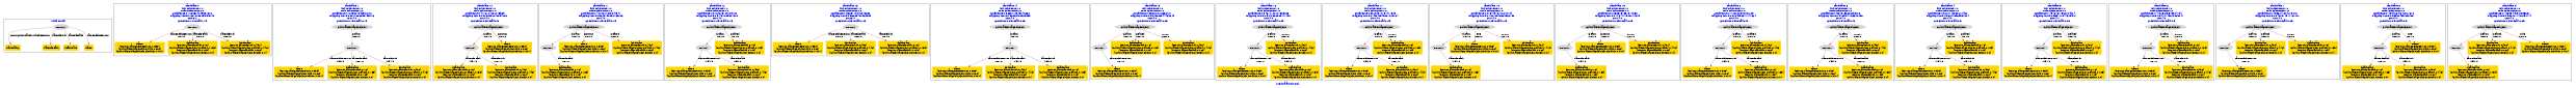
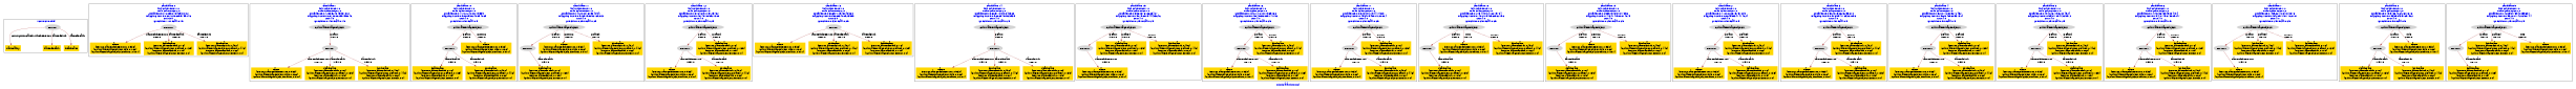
  digraph {
    fontcolor=blue
    label="s03-ima-artists.xml"
    remincross=true
    node [fillcolor=gold style=filled shape=plaintext]
    edge [color=brown fontcolor=black]
    n1 [color=white fillcolor=lightgray label=Person1 shape=""]
    n2 [label=nationality]
    n3 [label=dateOfDeath]
    n4 [label=deathDate]
-   n5 [label=name]
    n6 [color=white fillcolor=lightgray label=Person1 shape=""]
    n7 [label="name\n[Person,nameOfThePerson,0.933]\n[CulturalHeritageObject,title,0.066]\n[CulturalHeritageObject,medium,0.001]"]
    n8 [label="deathDate\n[Person,dateOfDeath,0.76]\n[CulturalHeritageObject,created,0.135]\n[Person,dateOfBirth,0.105]\n[CulturalHeritageObject,extent,0.0]"]
    n9 [label="birthDate\n[Person,dateOfBirth,0.492]\n[CulturalHeritageObject,created,0.446]\n[Person,dateOfDeath,0.062]\n[CulturalHeritageObject,extent,0.0]"]
    n10 [color=white fillcolor=lightgray label=CulturalHeritageObject1 shape=""]
    n11 [color=white fillcolor=lightgray label=Person1 shape=""]
    n12 [label="name\n[Person,nameOfThePerson,0.933]\n[CulturalHeritageObject,title,0.066]\n[CulturalHeritageObject,medium,0.001]"]
    n13 [label="deathDate\n[Person,dateOfDeath,0.76]\n[CulturalHeritageObject,created,0.135]\n[Person,dateOfBirth,0.105]\n[CulturalHeritageObject,extent,0.0]"]
    n14 [label="birthDate\n[Person,dateOfBirth,0.492]\n[CulturalHeritageObject,created,0.446]\n[Person,dateOfDeath,0.062]\n[CulturalHeritageObject,extent,0.0]"]
    n15 [color=white fillcolor=lightgray label=CulturalHeritageObject1 shape=""]
    n16 [color=white fillcolor=lightgray label=Person1 shape=""]
    n17 [label="deathDate\n[Person,dateOfDeath,0.76]\n[CulturalHeritageObject,created,0.135]\n[Person,dateOfBirth,0.105]\n[CulturalHeritageObject,extent,0.0]"]
    n18 [label="name\n[Person,nameOfThePerson,0.933]\n[CulturalHeritageObject,title,0.066]\n[CulturalHeritageObject,medium,0.001]"]
    n19 [label="birthDate\n[Person,dateOfBirth,0.492]\n[CulturalHeritageObject,created,0.446]\n[Person,dateOfDeath,0.062]\n[CulturalHeritageObject,extent,0.0]"]
    n20 [color=white fillcolor=lightgray label=CulturalHeritageObject1 shape=""]
    n21 [color=white fillcolor=lightgray label=Person1 shape=""]
    n22 [label="deathDate\n[Person,dateOfDeath,0.76]\n[CulturalHeritageObject,created,0.135]\n[Person,dateOfBirth,0.105]\n[CulturalHeritageObject,extent,0.0]"]
    n23 [label="name\n[Person,nameOfThePerson,0.933]\n[CulturalHeritageObject,title,0.066]\n[CulturalHeritageObject,medium,0.001]"]
    n24 [label="birthDate\n[Person,dateOfBirth,0.492]\n[CulturalHeritageObject,created,0.446]\n[Person,dateOfDeath,0.062]\n[CulturalHeritageObject,extent,0.0]"]
    n25 [color=white fillcolor=lightgray label=CulturalHeritageObject1 shape=""]
    n26 [color=white fillcolor=lightgray label=Person1 shape=""]
    n27 [label="name\n[Person,nameOfThePerson,0.933]\n[CulturalHeritageObject,title,0.066]\n[CulturalHeritageObject,medium,0.001]"]
    n28 [label="birthDate\n[Person,dateOfBirth,0.492]\n[CulturalHeritageObject,created,0.446]\n[Person,dateOfDeath,0.062]\n[CulturalHeritageObject,extent,0.0]"]
    n29 [label="deathDate\n[Person,dateOfDeath,0.76]\n[CulturalHeritageObject,created,0.135]\n[Person,dateOfBirth,0.105]\n[CulturalHeritageObject,extent,0.0]"]
    n30 [color=white fillcolor=lightgray label=Person1 shape=""]
    n31 [label="name\n[Person,nameOfThePerson,0.933]\n[CulturalHeritageObject,title,0.066]\n[CulturalHeritageObject,medium,0.001]"]
    n32 [label="birthDate\n[Person,dateOfBirth,0.492]\n[CulturalHeritageObject,created,0.446]\n[Person,dateOfDeath,0.062]\n[CulturalHeritageObject,extent,0.0]"]
    n33 [label="deathDate\n[Person,dateOfDeath,0.76]\n[CulturalHeritageObject,created,0.135]\n[Person,dateOfBirth,0.105]\n[CulturalHeritageObject,extent,0.0]"]
    n34 [color=white fillcolor=lightgray label=CulturalHeritageObject1 shape=""]
    n35 [color=white fillcolor=lightgray label=Person1 shape=""]
    n36 [label="name\n[Person,nameOfThePerson,0.933]\n[CulturalHeritageObject,title,0.066]\n[CulturalHeritageObject,medium,0.001]"]
    n37 [label="birthDate\n[Person,dateOfBirth,0.492]\n[CulturalHeritageObject,created,0.446]\n[Person,dateOfDeath,0.062]\n[CulturalHeritageObject,extent,0.0]"]
    n38 [label="deathDate\n[Person,dateOfDeath,0.76]\n[CulturalHeritageObject,created,0.135]\n[Person,dateOfBirth,0.105]\n[CulturalHeritageObject,extent,0.0]"]
    n39 [color=white fillcolor=lightgray label=CulturalHeritageObject1 shape=""]
    n40 [color=white fillcolor=lightgray label=Person1 shape=""]
    n41 [label="name\n[Person,nameOfThePerson,0.933]\n[CulturalHeritageObject,title,0.066]\n[CulturalHeritageObject,medium,0.001]"]
    n42 [label="deathDate\n[Person,dateOfDeath,0.76]\n[CulturalHeritageObject,created,0.135]\n[Person,dateOfBirth,0.105]\n[CulturalHeritageObject,extent,0.0]"]
    n43 [label="birthDate\n[Person,dateOfBirth,0.492]\n[CulturalHeritageObject,created,0.446]\n[Person,dateOfDeath,0.062]\n[CulturalHeritageObject,extent,0.0]"]
    n44 [color=white fillcolor=lightgray label=CulturalHeritageObject1 shape=""]
    n45 [color=white fillcolor=lightgray label=Person1 shape=""]
    n46 [label="name\n[Person,nameOfThePerson,0.933]\n[CulturalHeritageObject,title,0.066]\n[CulturalHeritageObject,medium,0.001]"]
    n47 [label="deathDate\n[Person,dateOfDeath,0.76]\n[CulturalHeritageObject,created,0.135]\n[Person,dateOfBirth,0.105]\n[CulturalHeritageObject,extent,0.0]"]
    n48 [label="birthDate\n[Person,dateOfBirth,0.492]\n[CulturalHeritageObject,created,0.446]\n[Person,dateOfDeath,0.062]\n[CulturalHeritageObject,extent,0.0]"]
    n49 [color=white fillcolor=lightgray label=CulturalHeritageObject1 shape=""]
    n50 [color=white fillcolor=lightgray label=Person1 shape=""]
    n51 [label="name\n[Person,nameOfThePerson,0.933]\n[CulturalHeritageObject,title,0.066]\n[CulturalHeritageObject,medium,0.001]"]
    n52 [label="birthDate\n[Person,dateOfBirth,0.492]\n[CulturalHeritageObject,created,0.446]\n[Person,dateOfDeath,0.062]\n[CulturalHeritageObject,extent,0.0]"]
    n53 [label="deathDate\n[Person,dateOfDeath,0.76]\n[CulturalHeritageObject,created,0.135]\n[Person,dateOfBirth,0.105]\n[CulturalHeritageObject,extent,0.0]"]
    n54 [color=white fillcolor=lightgray label=CulturalHeritageObject1 shape=""]
    n55 [color=white fillcolor=lightgray label=Person1 shape=""]
    n56 [label="deathDate\n[Person,dateOfDeath,0.76]\n[CulturalHeritageObject,created,0.135]\n[Person,dateOfBirth,0.105]\n[CulturalHeritageObject,extent,0.0]"]
    n57 [label="name\n[Person,nameOfThePerson,0.933]\n[CulturalHeritageObject,title,0.066]\n[CulturalHeritageObject,medium,0.001]"]
    n58 [label="birthDate\n[Person,dateOfBirth,0.492]\n[CulturalHeritageObject,created,0.446]\n[Person,dateOfDeath,0.062]\n[CulturalHeritageObject,extent,0.0]"]
    n59 [color=white fillcolor=lightgray label=CulturalHeritageObject1 shape=""]
    n60 [color=white fillcolor=lightgray label=Person1 shape=""]
    n61 [label="deathDate\n[Person,dateOfDeath,0.76]\n[CulturalHeritageObject,created,0.135]\n[Person,dateOfBirth,0.105]\n[CulturalHeritageObject,extent,0.0]"]
    n62 [label="name\n[Person,nameOfThePerson,0.933]\n[CulturalHeritageObject,title,0.066]\n[CulturalHeritageObject,medium,0.001]"]
    n63 [label="birthDate\n[Person,dateOfBirth,0.492]\n[CulturalHeritageObject,created,0.446]\n[Person,dateOfDeath,0.062]\n[CulturalHeritageObject,extent,0.0]"]
    n64 [color=white fillcolor=lightgray label=CulturalHeritageObject1 shape=""]
    n65 [color=white fillcolor=lightgray label=Person1 shape=""]
    n66 [label="name\n[Person,nameOfThePerson,0.933]\n[CulturalHeritageObject,title,0.066]\n[CulturalHeritageObject,medium,0.001]"]
    n67 [label="deathDate\n[Person,dateOfDeath,0.76]\n[CulturalHeritageObject,created,0.135]\n[Person,dateOfBirth,0.105]\n[CulturalHeritageObject,extent,0.0]"]
    n68 [label="birthDate\n[Person,dateOfBirth,0.492]\n[CulturalHeritageObject,created,0.446]\n[Person,dateOfDeath,0.062]\n[CulturalHeritageObject,extent,0.0]"]
    n69 [color=white fillcolor=lightgray label=CulturalHeritageObject1 shape=""]
    n70 [color=white fillcolor=lightgray label=Person1 shape=""]
    n71 [label="name\n[Person,nameOfThePerson,0.933]\n[CulturalHeritageObject,title,0.066]\n[CulturalHeritageObject,medium,0.001]"]
    n72 [label="deathDate\n[Person,dateOfDeath,0.76]\n[CulturalHeritageObject,created,0.135]\n[Person,dateOfBirth,0.105]\n[CulturalHeritageObject,extent,0.0]"]
    n73 [label="birthDate\n[Person,dateOfBirth,0.492]\n[CulturalHeritageObject,created,0.446]\n[Person,dateOfDeath,0.062]\n[CulturalHeritageObject,extent,0.0]"]
    n74 [color=white fillcolor=lightgray label=CulturalHeritageObject1 shape=""]
    n75 [color=white fillcolor=lightgray label=Person1 shape=""]
    n76 [label="name\n[Person,nameOfThePerson,0.933]\n[CulturalHeritageObject,title,0.066]\n[CulturalHeritageObject,medium,0.001]"]
    n77 [label="birthDate\n[Person,dateOfBirth,0.492]\n[CulturalHeritageObject,created,0.446]\n[Person,dateOfDeath,0.062]\n[CulturalHeritageObject,extent,0.0]"]
    n78 [label="deathDate\n[Person,dateOfDeath,0.76]\n[CulturalHeritageObject,created,0.135]\n[Person,dateOfBirth,0.105]\n[CulturalHeritageObject,extent,0.0]"]
    n79 [color=white fillcolor=lightgray label=CulturalHeritageObject1 shape=""]
    n80 [color=white fillcolor=lightgray label=Person1 shape=""]
    n81 [label="name\n[Person,nameOfThePerson,0.933]\n[CulturalHeritageObject,title,0.066]\n[CulturalHeritageObject,medium,0.001]"]
    n82 [label="birthDate\n[Person,dateOfBirth,0.492]\n[CulturalHeritageObject,created,0.446]\n[Person,dateOfDeath,0.062]\n[CulturalHeritageObject,extent,0.0]"]
    n83 [label="deathDate\n[Person,dateOfDeath,0.76]\n[CulturalHeritageObject,created,0.135]\n[Person,dateOfBirth,0.105]\n[CulturalHeritageObject,extent,0.0]"]
    n84 [color=white fillcolor=lightgray label=CulturalHeritageObject1 shape=""]
    n85 [color=white fillcolor=lightgray label=Person1 shape=""]
    n86 [label="name\n[Person,nameOfThePerson,0.933]\n[CulturalHeritageObject,title,0.066]\n[CulturalHeritageObject,medium,0.001]"]
    n87 [label="birthDate\n[Person,dateOfBirth,0.492]\n[CulturalHeritageObject,created,0.446]\n[Person,dateOfDeath,0.062]\n[CulturalHeritageObject,extent,0.0]"]
    n88 [label="deathDate\n[Person,dateOfDeath,0.76]\n[CulturalHeritageObject,created,0.135]\n[Person,dateOfBirth,0.105]\n[CulturalHeritageObject,extent,0.0]"]
    n89 [color=white fillcolor=lightgray label=CulturalHeritageObject1 shape=""]
    n90 [color=white fillcolor=lightgray label=Person1 shape=""]
    n91 [label="name\n[Person,nameOfThePerson,0.933]\n[CulturalHeritageObject,title,0.066]\n[CulturalHeritageObject,medium,0.001]"]
    n92 [label="birthDate\n[Person,dateOfBirth,0.492]\n[CulturalHeritageObject,created,0.446]\n[Person,dateOfDeath,0.062]\n[CulturalHeritageObject,extent,0.0]"]
    n93 [label="deathDate\n[Person,dateOfDeath,0.76]\n[CulturalHeritageObject,created,0.135]\n[Person,dateOfBirth,0.105]\n[CulturalHeritageObject,extent,0.0]"]
    n94 [color=white fillcolor=lightgray label=CulturalHeritageObject1 shape=""]
    n95 [color=white fillcolor=lightgray label=Person1 shape=""]
    n96 [label="deathDate\n[Person,dateOfDeath,0.76]\n[CulturalHeritageObject,created,0.135]\n[Person,dateOfBirth,0.105]\n[CulturalHeritageObject,extent,0.0]"]
    n97 [label="birthDate\n[Person,dateOfBirth,0.492]\n[CulturalHeritageObject,created,0.446]\n[Person,dateOfDeath,0.062]\n[CulturalHeritageObject,extent,0.0]"]
    n98 [label="name\n[Person,nameOfThePerson,0.933]\n[CulturalHeritageObject,title,0.066]\n[CulturalHeritageObject,medium,0.001]"]
    n99 [color=white fillcolor=lightgray label=CulturalHeritageObject1 shape=""]
    n100 [color=white fillcolor=lightgray label=Person1 shape=""]
    n101 [label="deathDate\n[Person,dateOfDeath,0.76]\n[CulturalHeritageObject,created,0.135]\n[Person,dateOfBirth,0.105]\n[CulturalHeritageObject,extent,0.0]"]
    n102 [label="birthDate\n[Person,dateOfBirth,0.492]\n[CulturalHeritageObject,created,0.446]\n[Person,dateOfDeath,0.062]\n[CulturalHeritageObject,extent,0.0]"]
    n103 [label="name\n[Person,nameOfThePerson,0.933]\n[CulturalHeritageObject,title,0.066]\n[CulturalHeritageObject,medium,0.001]"]
    subgraph cluster_1 {
-     label="1-title model"
+     label="1-correct model"
      n1
      n2
      n3
      n4
-     n5
    }
    subgraph cluster_2 {
      label="candidate 0\nlink coherence:1.0\nnode coherence:1.0\nconfidence:0.7283524845931802\nmapping score:0.6872286059755046\ncost:3.0\n-precision:1.0-recall:0.75"
      n6
      n7
      n8
      n9
    }
    subgraph cluster_3 {
      label="candidate 1\nlink coherence:1.0\nnode coherence:1.0\nconfidence:0.7283524845931802\nmapping score:0.6872286059755046\ncost:4.0\n-precision:0.75-recall:0.75"
      n10
      n11
      n12
      n13
      n14
    }
    subgraph cluster_4 {
      label="candidate 10\nlink coherence:1.0\nnode coherence:1.0\nconfidence:0.4176124080015539\nmapping score:0.5280930248894069\ncost:4.0\n-precision:0.5-recall:0.5"
      n15
      n16
      n17
      n18
      n19
    }
    subgraph cluster_5 {
      label="candidate 11\nlink coherence:1.0\nnode coherence:1.0\nconfidence:0.4020807609840941\nmapping score:0.5229158092169203\ncost:4.0\n-precision:0.25-recall:0.25"
      n20
      n21
      n22
      n23
      n24
    }
    subgraph cluster_6 {
      label="candidate 12\nlink coherence:1.0\nnode coherence:1.0\nconfidence:0.3764675109725732\nmapping score:0.51437805921308\ncost:4.0\n-precision:0.25-recall:0.25"
      n25
      n26
      n27
      n28
      n29
    }
    subgraph cluster_7 {
      label="candidate 13\nlink coherence:1.0\nnode coherence:1.0\nconfidence:0.3665710943848368\nmapping score:0.56663480923939\ncost:3.0\n-precision:0.33-recall:0.25"
      n30
      n31
      n32
      n33
    }
    subgraph cluster_8 {
      label="candidate 14\nlink coherence:1.0\nnode coherence:1.0\nconfidence:0.3665710943848368\nmapping score:0.56663480923939\ncost:4.0\n-precision:0.25-recall:0.25"
      n34
      n35
      n36
      n37
      n38
    }
    subgraph cluster_9 {
      label="candidate 15\nlink coherence:1.0\nnode coherence:1.0\nconfidence:0.356037616663427\nmapping score:0.5075680944433646\ncost:4.0\n-precision:0.25-recall:0.25"
      n39
      n40
      n41
      n42
      n43
    }
    subgraph cluster_10 {
      label="candidate 16\nlink coherence:1.0\nnode coherence:1.0\nconfidence:0.34614120007569066\nmapping score:0.5042692889141192\ncost:4.0\n-precision:0.25-recall:0.25"
      n44
      n45
      n46
      n47
      n48
    }
    subgraph cluster_11 {
      label="candidate 17\nlink coherence:1.0\nnode coherence:1.0\nconfidence:0.33154970754417523\nmapping score:0.49940545807028064\ncost:4.0\n-precision:0.25-recall:0.25"
      n49
      n50
      n51
      n52
      n53
    }
    subgraph cluster_12 {
      label="candidate 18\nlink coherence:1.0\nnode coherence:1.0\nconfidence:0.27544978416219784\nmapping score:0.48070548360962156\ncost:4.0\n-precision:0.25-recall:0.25"
      n54
      n55
      n56
      n57
      n58
    }
    subgraph cluster_13 {
      label="candidate 19\nlink coherence:1.0\nnode coherence:1.0\nconfidence:0.2535757857377356\nmapping score:0.4734141508014675\ncost:4.0\n-precision:0.25-recall:0.25"
      n59
      n60
      n61
      n62
      n63
    }
    subgraph cluster_14 {
      label="candidate 2\nlink coherence:1.0\nnode coherence:1.0\nconfidence:0.7128208375757205\nmapping score:0.6264958347474624\ncost:4.0\n-precision:0.5-recall:0.5"
      n64
      n65
      n66
      n67
      n68
    }
    subgraph cluster_15 {
      label="candidate 3\nlink coherence:1.0\nnode coherence:1.0\nconfidence:0.5643158623293618\nmapping score:0.5769941763320096\ncost:4.0\n-precision:0.5-recall:0.5"
      n69
      n70
      n71
      n72
      n73
    }
    subgraph cluster_16 {
      label="candidate 4\nlink coherence:1.0\nnode coherence:1.0\nconfidence:0.5200742389272452\nmapping score:0.562246968531304\ncost:4.0\n-precision:0.5-recall:0.5"
      n74
      n75
      n76
      n77
      n78
    }
    subgraph cluster_17 {
      label="candidate 5\nlink coherence:1.0\nnode coherence:1.0\nconfidence:0.49464617532204924\nmapping score:0.553770947329572\ncost:4.0\n-precision:0.25-recall:0.25"
      n79
      n80
      n81
      n82
      n83
    }
    subgraph cluster_18 {
      label="candidate 6\nlink coherence:1.0\nnode coherence:1.0\nconfidence:0.47515643549884734\nmapping score:0.5472743673885047\ncost:4.0\n-precision:0.5-recall:0.5"
      n84
      n85
      n86
      n87
      n88
    }
    subgraph cluster_19 {
      label="candidate 7\nlink coherence:1.0\nnode coherence:1.0\nconfidence:0.4596247884813876\nmapping score:0.5420971517160181\ncost:4.0\n-precision:0.25-recall:0.25"
      n89
      n90
      n91
      n92
      n93
    }
    subgraph cluster_20 {
      label="candidate 8\nlink coherence:1.0\nnode coherence:1.0\nconfidence:0.43948640642601616\nmapping score:0.535384357697561\ncost:4.0\n-precision:0.5-recall:0.5"
      n94
      n95
      n96
      n97
      n98
    }
    subgraph cluster_21 {
      label="candidate 9\nlink coherence:1.0\nnode coherence:1.0\nconfidence:0.42395475940855637\nmapping score:0.5302071420250744\ncost:4.0\n-precision:0.25-recall:0.25"
      n99
      n100
      n101
      n102
      n103
    }
    n1 -> n2 [label=countryAssociatedWithThePerson]
    n1 -> n3 [label=dateOfBirth]
    n1 -> n4 [label=dateOfDeath]
-   n1 -> n5 [label=nameOfThePerson]
    n6 -> n7 [label="nameOfThePerson\nw=1.0"]
    n6 -> n8 [label="dateOfDeath\nw=1.0"]
    n6 -> n9 [label="dateOfBirth\nw=1.0"]
    n10 -> n11 [label="creator\nw=1.0"]
    n11 -> n12 [label="nameOfThePerson\nw=1.0"]
    n11 -> n13 [label="dateOfDeath\nw=1.0"]
    n11 -> n14 [label="dateOfBirth\nw=1.0"]
    n15 -> n16 [label="creator\nw=1.0"]
    n15 -> n18 [label="medium\nw=1.0"]
    n16 -> n17 [label="dateOfDeath\nw=1.0"]
    n16 -> n19 [label="dateOfBirth\nw=1.0"]
    n20 -> n21 [label="creator\nw=1.0"]
    n20 -> n23 [label="medium\nw=1.0"]
    n20 -> n24 [label="created\nw=1.0"]
    n21 -> n22 [label="dateOfDeath\nw=1.0"]
    n25 -> n26 [label="creator\nw=1.0"]
    n25 -> n29 [label="created\nw=1.0"]
    n26 -> n27 [label="nameOfThePerson\nw=1.0"]
    n26 -> n28 [label="dateOfDeath\nw=1.0"]
    n30 -> n31 [label="nameOfThePerson\nw=1.0"]
    n30 -> n32 [label="dateOfDeath\nw=1.0"]
    n30 -> n33 [label="dateOfBirth\nw=1.0"]
    n34 -> n35 [label="creator\nw=1.0"]
    n35 -> n36 [label="nameOfThePerson\nw=1.0"]
    n35 -> n37 [label="dateOfDeath\nw=1.0"]
    n35 -> n38 [label="dateOfBirth\nw=1.0"]
    n39 -> n40 [label="creator\nw=1.0"]
    n39 -> n42 [label="created\nw=1.0"]
    n39 -> n43 [label="extent\nw=1.0"]
    n40 -> n41 [label="nameOfThePerson\nw=1.0"]
    n44 -> n45 [label="creator\nw=1.0"]
    n44 -> n48 [label="extent\nw=1.0"]
    n45 -> n46 [label="nameOfThePerson\nw=1.0"]
    n45 -> n47 [label="dateOfBirth\nw=1.0"]
    n49 -> n50 [label="creator\nw=1.0"]
    n49 -> n53 [label="extent\nw=1.0"]
    n50 -> n51 [label="nameOfThePerson\nw=1.0"]
    n50 -> n52 [label="dateOfDeath\nw=1.0"]
    n54 -> n55 [label="creator\nw=1.0"]
    n54 -> n57 [label="title\nw=1.0"]
    n54 -> n58 [label="extent\nw=1.0"]
    n55 -> n56 [label="dateOfDeath\nw=1.0"]
    n59 -> n60 [label="creator\nw=1.0"]
    n59 -> n62 [label="medium\nw=1.0"]
    n59 -> n63 [label="extent\nw=1.0"]
    n60 -> n61 [label="dateOfDeath\nw=1.0"]
    n64 -> n65 [label="creator\nw=1.0"]
    n64 -> n68 [label="created\nw=1.0"]
    n65 -> n66 [label="nameOfThePerson\nw=1.0"]
    n65 -> n67 [label="dateOfDeath\nw=1.0"]
    n69 -> n70 [label="creator\nw=1.0"]
    n69 -> n73 [label="extent\nw=1.0"]
    n70 -> n71 [label="nameOfThePerson\nw=1.0"]
    n70 -> n72 [label="dateOfDeath\nw=1.0"]
    n74 -> n75 [label="creator\nw=1.0"]
    n74 -> n78 [label="created\nw=1.0"]
    n75 -> n76 [label="nameOfThePerson\nw=1.0"]
    n75 -> n77 [label="dateOfBirth\nw=1.0"]
    n79 -> n80 [label="creator\nw=1.0"]
    n79 -> n82 [label="created\nw=1.0"]
    n80 -> n81 [label="nameOfThePerson\nw=1.0"]
    n80 -> n83 [label="dateOfBirth\nw=1.0"]
    n84 -> n85 [label="creator\nw=1.0"]
    n84 -> n88 [label="extent\nw=1.0"]
    n85 -> n86 [label="nameOfThePerson\nw=1.0"]
    n85 -> n87 [label="dateOfBirth\nw=1.0"]
    n89 -> n90 [label="creator\nw=1.0"]
    n89 -> n92 [label="created\nw=1.0"]
    n89 -> n93 [label="extent\nw=1.0"]
    n90 -> n91 [label="nameOfThePerson\nw=1.0"]
    n94 -> n95 [label="creator\nw=1.0"]
    n94 -> n98 [label="title\nw=1.0"]
    n95 -> n96 [label="dateOfDeath\nw=1.0"]
    n95 -> n97 [label="dateOfBirth\nw=1.0"]
    n99 -> n100 [label="creator\nw=1.0"]
    n99 -> n102 [label="created\nw=1.0"]
    n99 -> n103 [label="title\nw=1.0"]
    n100 -> n101 [label="dateOfDeath\nw=1.0"]
  }
